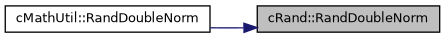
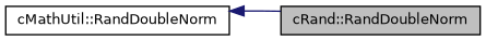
  digraph {
    rankdir=RL
    node [color=black fontname=Helvetica fontsize=10 shape=record style=filled]
    n1 [fillcolor=grey75 fontcolor=black height=0.2 label="cRand::RandDoubleNorm" width=0.4]
    n2 [fillcolor=white height=0.2 label="cMathUtil::RandDoubleNorm" width=0.4]
-   n1 -> n2 [color=midnightblue dir=back fontname=Helvetica fontsize=10 labelfontname=Helvetica labelfontsize=10 style=solid]
+   n2 -> n1 [color=midnightblue dir=back fontname=Helvetica fontsize=10 labelfontname=Helvetica labelfontsize=10 style=solid]
  }
